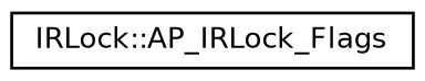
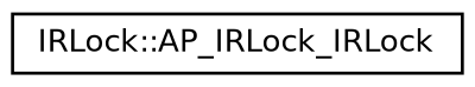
  digraph {
    rankdir=LR
-   n1 [color=black fillcolor=white fontname=Helvetica fontsize=10 height=0.2 label="IRLock::AP_IRLock_Flags" shape=record style=filled width=0.4]
+   n1 [color=black fillcolor=white fontname=Helvetica fontsize=10 height=0.2 label="IRLock::AP_IRLock_IRLock" shape=record style=filled width=0.4]
  }
